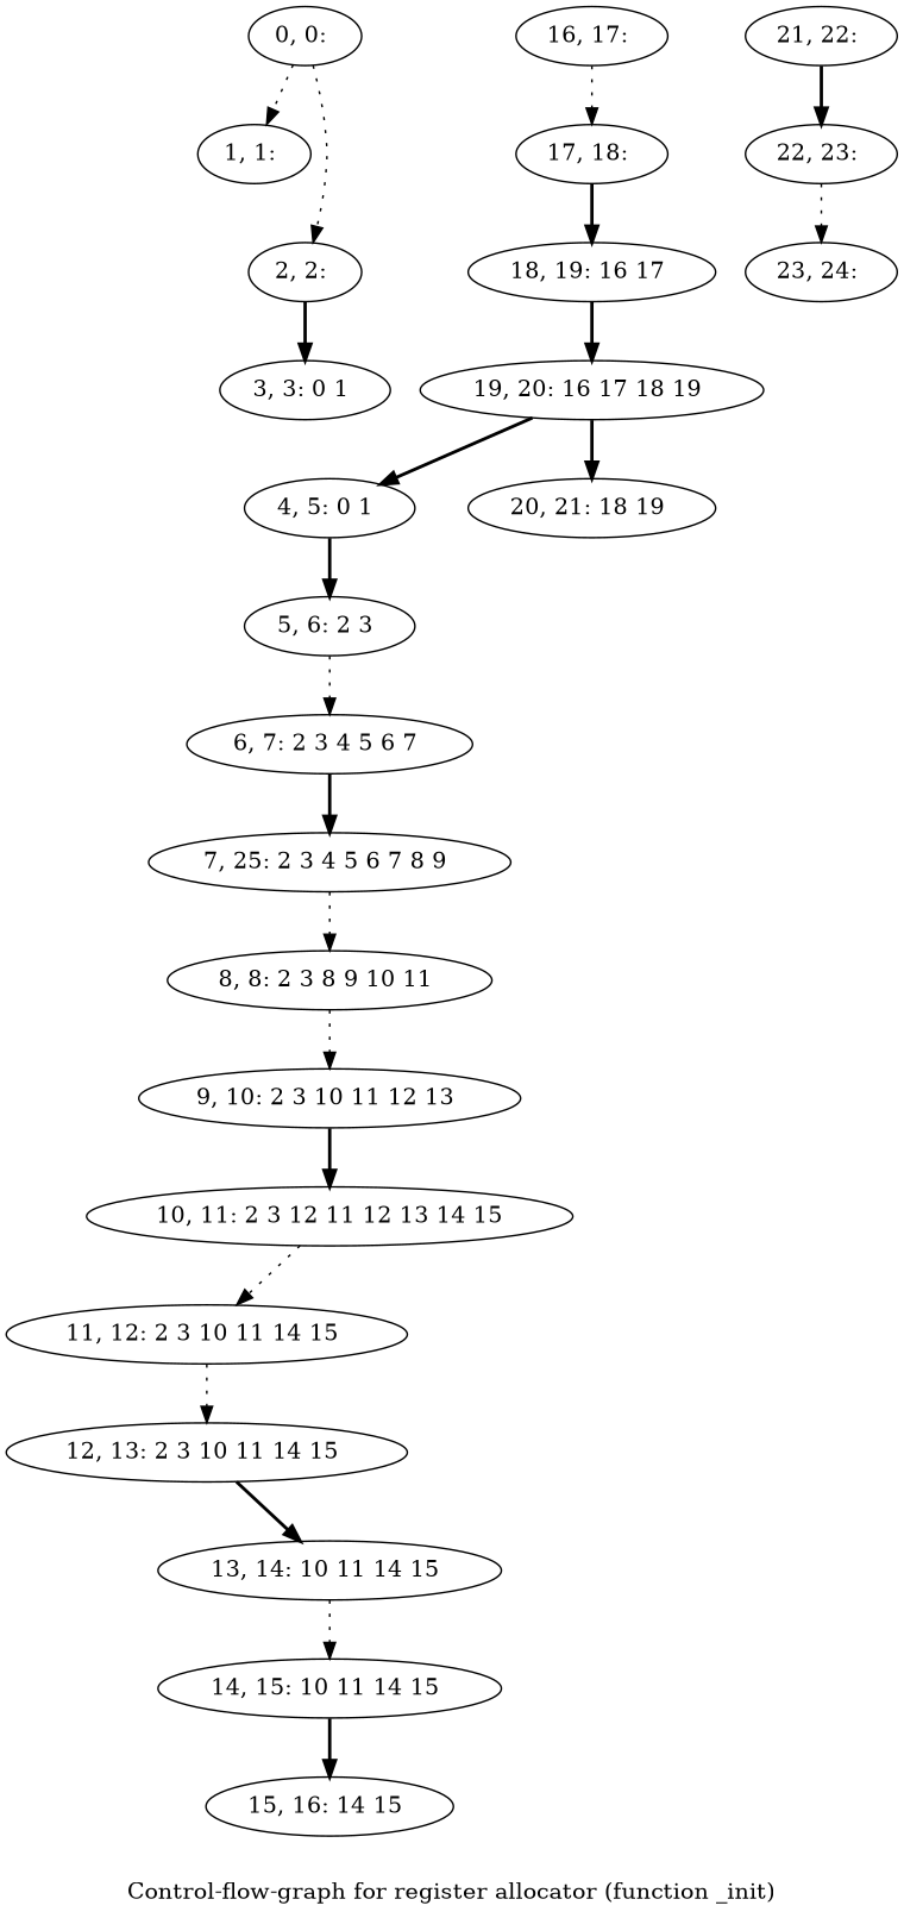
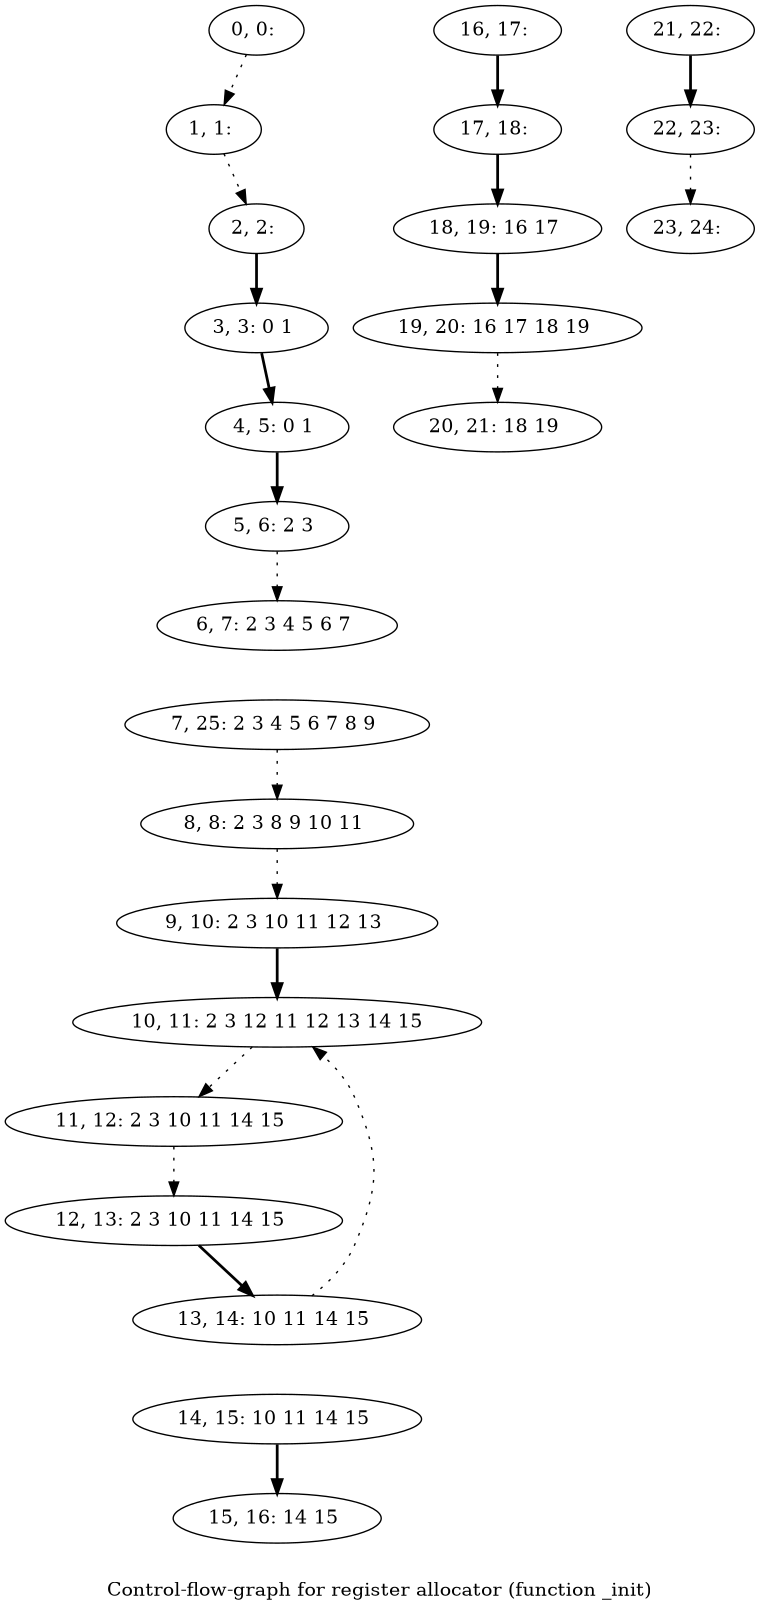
  digraph {
    label="Control-flow-graph for register allocator (function _init)"
    edge [style=bold]
    n1 [label="0, 0: "]
    n2 [label="1, 1: "]
    n3 [label="2, 2: "]
    n4 [label="3, 3: 0 1 "]
    n5 [label="4, 5: 0 1 "]
    n6 [label="5, 6: 2 3 "]
    n7 [label="6, 7: 2 3 4 5 6 7 "]
    n8 [label="7, 25: 2 3 4 5 6 7 8 9 "]
    n9 [label="8, 8: 2 3 8 9 10 11 "]
    n10 [label="9, 10: 2 3 10 11 12 13 "]
    n11 [label="10, 11: 2 3 12 11 12 13 14 15"]
    n12 [label="11, 12: 2 3 10 11 14 15 "]
    n13 [label="12, 13: 2 3 10 11 14 15 "]
    n14 [label="13, 14: 10 11 14 15 "]
    n15 [label="14, 15: 10 11 14 15 "]
    n16 [label="15, 16: 14 15 "]
    n17 [label="16, 17: "]
    n18 [label="17, 18: "]
    n19 [label="18, 19: 16 17 "]
    n20 [label="19, 20: 16 17 18 19 "]
    n21 [label="20, 21: 18 19 "]
    n22 [label="21, 22: "]
    n23 [label="22, 23: "]
    n24 [label="23, 24: "]
    n1 -> n2 [style=dotted]
-   n1 -> n3 [style=dotted]
+   n2 -> n3 [style=dotted]
    n3 -> n4
-   n20 -> n5
+   n4 -> n5
    n5 -> n6
    n6 -> n7 [style=dotted]
-   n7 -> n8
    n8 -> n9 [style=dotted]
    n9 -> n10 [style=dotted]
    n10 -> n11
    n11 -> n12 [style=dotted]
    n12 -> n13 [style=dotted]
    n13 -> n14
-   n14 -> n15 [style=dotted]
+   n14 -> n11 [style=dotted]
    n15 -> n16
-   n17 -> n18 [style=dotted]
+   n17 -> n18
    n18 -> n19
    n19 -> n20
-   n20 -> n21
+   n20 -> n21 [style=dotted]
    n22 -> n23
    n23 -> n24 [style=dotted]
  }
